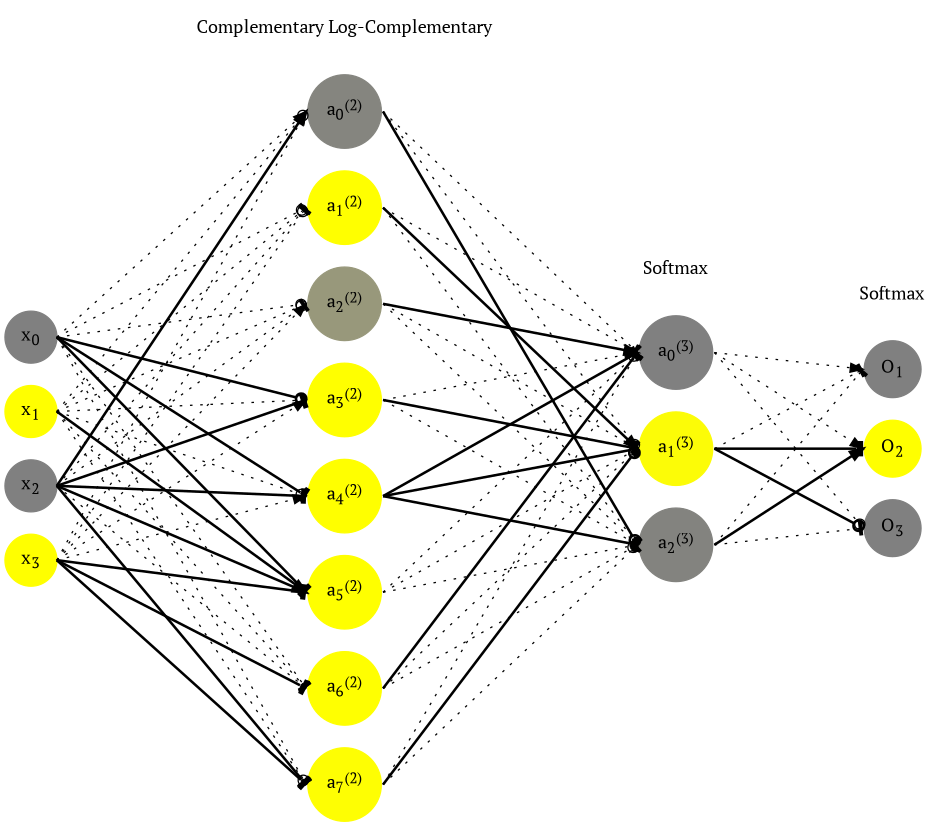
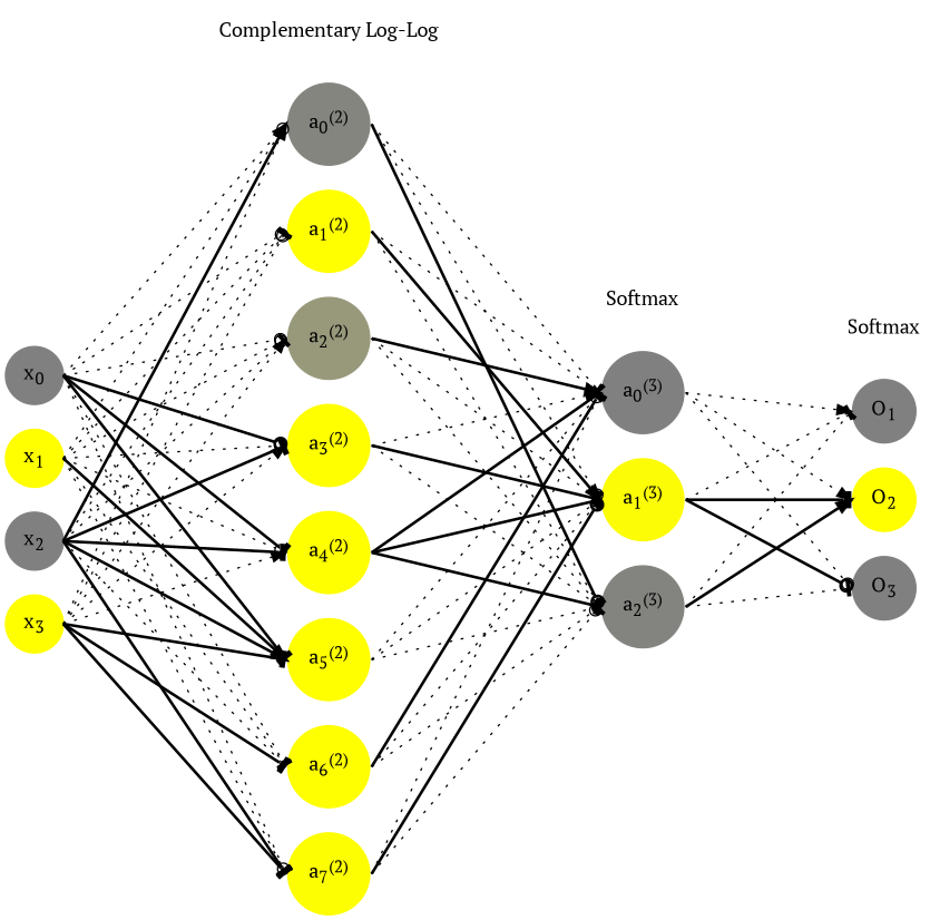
  digraph {
    rankdir=LR
    ranksep=1.4
    splines=false
    fontname="PT Serif"
    node [color="0.1667, 0.0, 0.5" fillcolor="0.1667, 0.0, 0.5" shape=circle style=filled fontname="PT Serif"]
    edge [headport=w style=dotted tailport=e fontname="PT Serif" arrowhead=tee]
    n1 [label=<x<sub>0</sub>>]
    n2 [color="0.1667, 1.0, 1.0" fillcolor="0.1667, 1.0, 1.0" label=<x<sub>1</sub>>]
    n3 [label=<x<sub>2</sub>>]
    n4 [color="0.1667, 1.0, 1.0" fillcolor="0.1667, 1.0, 1.0" label=<x<sub>3</sub>>]
    n5 [color="0.1667, 0.039625, 0.519812" fillcolor="0.1667, 0.039625, 0.519812" label=<a<sub>0</sub><sup>(2)</sup>>]
    n6 [color="0.1667, 1.000000, 1.000000" fillcolor="0.1667, 1.000000, 1.000000" label=<a<sub>1</sub><sup>(2)</sup>>]
    n7 [color="0.1667, 0.195037, 0.597519" fillcolor="0.1667, 0.195037, 0.597519" label=<a<sub>2</sub><sup>(2)</sup>>]
    n8 [color="0.1667, 0.998463, 0.999231" fillcolor="0.1667, 0.998463, 0.999231" label=<a<sub>3</sub><sup>(2)</sup>>]
    n9 [color="0.1667, 0.997289, 0.998645" fillcolor="0.1667, 0.997289, 0.998645" label=<a<sub>4</sub><sup>(2)</sup>>]
    n10 [color="0.1667, 0.998773, 0.999387" fillcolor="0.1667, 0.998773, 0.999387" label=<a<sub>5</sub><sup>(2)</sup>>]
    n11 [color="0.1667, 0.994321, 0.997160" fillcolor="0.1667, 0.994321, 0.997160" label=<a<sub>6</sub><sup>(2)</sup>>]
    n12 [color="0.1667, 0.987406, 0.993703" fillcolor="0.1667, 0.987406, 0.993703" label=<a<sub>7</sub><sup>(2)</sup>>]
    n13 [color="0.1667, 0.000000, 0.500000" fillcolor="0.1667, 0.000000, 0.500000" label=<a<sub>0</sub><sup>(3)</sup>>]
    n14 [color="0.1667, 0.969774, 0.984887" fillcolor="0.1667, 0.969774, 0.984887" label=<a<sub>1</sub><sup>(3)</sup>>]
    n15 [color="0.1667, 0.030226, 0.515113" fillcolor="0.1667, 0.030226, 0.515113" label=<a<sub>2</sub><sup>(3)</sup>>]
    n16 [label=<O<sub>1</sub>>]
    n17 [color="0.1667, 1.0, 1.0" fillcolor="0.1667, 1.0, 1.0" label=<O<sub>2</sub>>]
    n18 [label=<O<sub>3</sub>>]
-   n19 [label="Complementary Log-Complementary" shape=plaintext color="" fillcolor="" style=""]
+   n19 [label="Complementary Log-Log" shape=plaintext color="" fillcolor="" style=""]
    n20 [label=Softmax shape=plaintext color="" fillcolor="" style=""]
    n21 [label=Softmax shape=plaintext color="" fillcolor="" style=""]
    subgraph sub_1 {
      n1
    }
    subgraph sub_2 {
      n2
    }
    subgraph sub_3 {
      n3
    }
    subgraph sub_4 {
      n4
    }
    subgraph sub_5 {
      n5
    }
    subgraph sub_6 {
      n6
    }
    subgraph sub_7 {
      n7
    }
    subgraph sub_8 {
      n8
    }
    subgraph sub_9 {
      n9
    }
    subgraph sub_10 {
      n10
    }
    subgraph sub_11 {
      n11
    }
    subgraph sub_12 {
      n12
    }
    subgraph sub_13 {
      n13
    }
    subgraph sub_14 {
      n14
    }
    subgraph sub_15 {
      n15
    }
    subgraph sub_16 {
      n16
    }
    subgraph sub_17 {
      n17
    }
    subgraph sub_18 {
      n18
    }
    subgraph sub_19 {
      rank=same
      n1
      n2
      n3
      n4
    }
    subgraph sub_20 {
      rank=same
      n5
      n6
      n7
      n8
      n9
      n10
      n11
      n12
    }
    subgraph sub_21 {
      rank=same
      n13
      n14
      n15
    }
    subgraph sub_22 {
      rank=same
      n16
      n17
      n18
    }
    subgraph sub_23 {
      rank=same
      n5
      n19
    }
    subgraph sub_24 {
      rank=same
      n13
      n20
    }
    subgraph sub_25 {
      rank=same
      n16
      n21
    }
    n1 -> n2 [style=invis arrowhead=""]
    n1 -> n5 [arrowhead=normal]
    n1 -> n6 [arrowhead=odot]
    n1 -> n7 [arrowhead=odot]
    n1 -> n8 [style=bold arrowhead=odot]
    n1 -> n9 [style=bold]
    n1 -> n10 [style=bold]
    n1 -> n11
    n1 -> n12
    n2 -> n3 [style=invis arrowhead=""]
    n2 -> n5 [arrowhead=odot]
    n2 -> n6
    n2 -> n7 [arrowhead=odot]
    n2 -> n8 [arrowhead=odot]
    n2 -> n9 [arrowhead=odot]
    n2 -> n10 [style=bold arrowhead=normal]
    n2 -> n11
    n2 -> n12 [arrowhead=odot]
    n3 -> n4 [style=invis arrowhead=""]
    n3 -> n5 [style=bold arrowhead=normal]
    n3 -> n6 [arrowhead=odot]
    n3 -> n7
    n3 -> n8 [style=bold]
    n3 -> n9 [style=bold]
    n3 -> n10 [style=bold arrowhead=normal]
    n3 -> n11
    n3 -> n12 [style=bold]
    n4 -> n5 [arrowhead=normal]
    n4 -> n6
    n4 -> n7 [arrowhead=normal]
    n4 -> n8 [arrowhead=normal]
    n4 -> n9 [arrowhead=normal]
    n4 -> n10 [style=bold]
    n4 -> n11 [style=bold]
    n4 -> n12 [style=bold]
    n5 -> n6 [style=invis arrowhead=""]
    n5 -> n13
    n5 -> n14 [arrowhead=odot]
    n5 -> n15 [style=bold arrowhead=odot]
    n6 -> n7 [style=invis arrowhead=""]
    n6 -> n13
    n6 -> n14 [style=bold arrowhead=normal]
    n6 -> n15
    n7 -> n8 [style=invis arrowhead=""]
    n7 -> n13 [style=bold arrowhead=normal]
    n7 -> n14
    n7 -> n15
    n8 -> n9 [style=invis arrowhead=""]
    n8 -> n13 [arrowhead=normal]
    n8 -> n14 [style=bold]
    n8 -> n15
    n9 -> n10 [style=invis arrowhead=""]
    n9 -> n13 [style=bold]
    n9 -> n14 [style=bold]
    n9 -> n15 [style=bold]
    n10 -> n11 [style=invis arrowhead=""]
    n10 -> n13 [arrowhead=odot]
    n10 -> n14
    n10 -> n15
    n11 -> n12 [style=invis arrowhead=""]
    n11 -> n13 [style=bold]
    n11 -> n14 [arrowhead=odot]
    n11 -> n15 [arrowhead=odot]
    n12 -> n13
    n12 -> n14 [style=bold arrowhead=odot]
    n12 -> n15
    n13 -> n14 [style=invis arrowhead=""]
    n13 -> n16 [arrowhead=normal]
    n13 -> n17 [arrowhead=normal]
    n13 -> n18 [arrowhead=odot]
    n14 -> n15 [style=invis arrowhead=""]
    n14 -> n16
    n14 -> n17 [style=bold]
    n14 -> n18 [style=bold arrowhead=odot]
    n15 -> n16
    n15 -> n17 [style=bold arrowhead=normal]
    n15 -> n18
    n16 -> n17 [style=invis arrowhead=""]
    n17 -> n18 [style=invis arrowhead=""]
    n19 -> n5 [style=invis arrowhead=""]
    n20 -> n13 [style=invis arrowhead=""]
    n21 -> n16 [style=invis arrowhead=""]
  }
